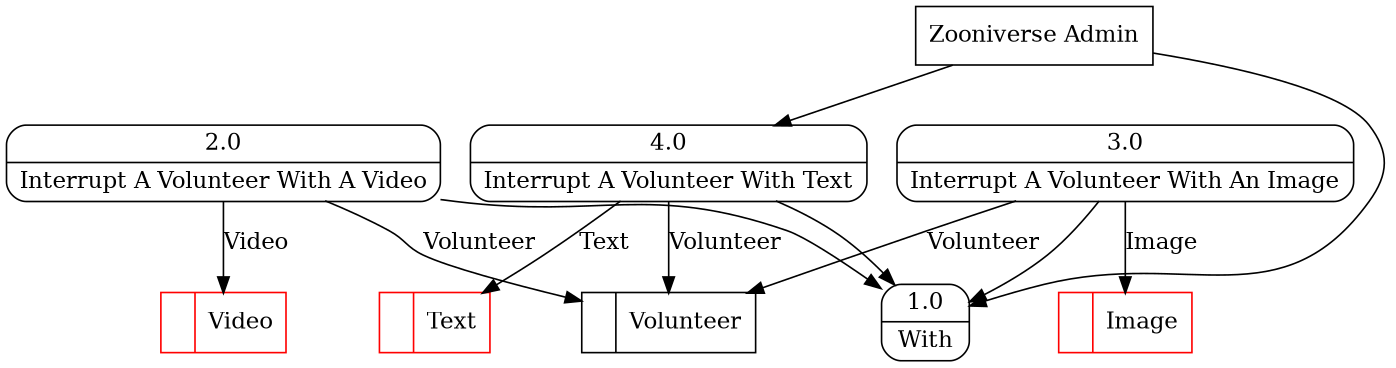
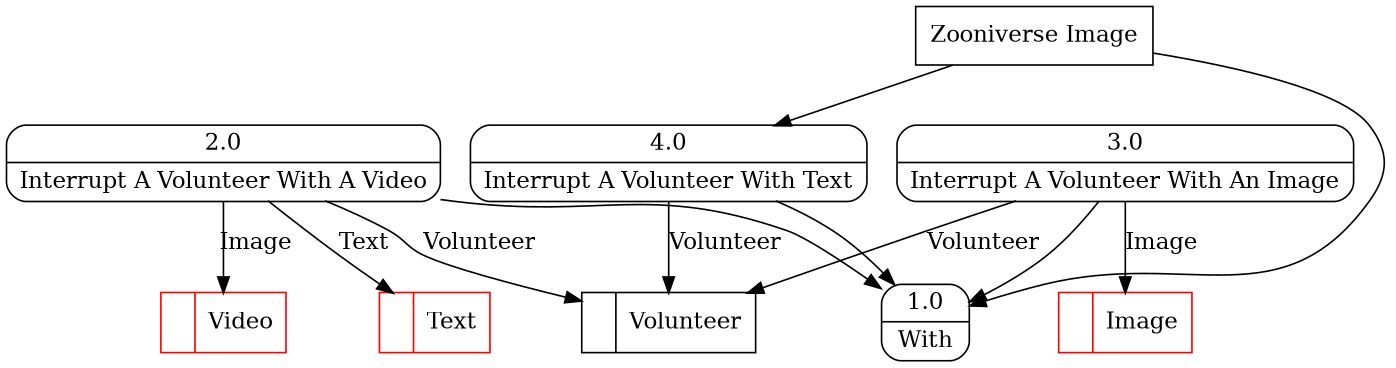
  digraph {
    node [shape=record]
    n1 [label="<f0>  |<f1> Volunteer "]
    n2 [color=red label="<f0>  |<f1> Image "]
    n3 [color=red label="<f0>  |<f1> Video "]
    n4 [color=red label="<f0>  |<f1> Text "]
-   n5 [label="Zooniverse Admin" shape=box]
+   n5 [label="Zooniverse Image" shape=box]
    n6 [label="{<f0> 1.0|<f1> With }" shape=Mrecord]
    n7 [label="{<f0> 4.0|<f1> Interrupt A Volunteer With Text }" shape=Mrecord]
    n8 [label="{<f0> 2.0|<f1> Interrupt A Volunteer With A Video }" shape=Mrecord]
    n9 [label="{<f0> 3.0|<f1> Interrupt A Volunteer With An Image }" shape=Mrecord]
    n5 -> n6
    n5 -> n7
    n7 -> n1 [label=Volunteer]
-   n7 -> n4 [label=Text]
+   n8 -> n4 [label=Text]
    n7 -> n6
    n8 -> n1 [label=Volunteer]
-   n8 -> n3 [label=Video]
+   n8 -> n3 [label=Image]
    n8 -> n6
    n9 -> n1 [label=Volunteer]
    n9 -> n2 [label=Image]
    n9 -> n6
  }
